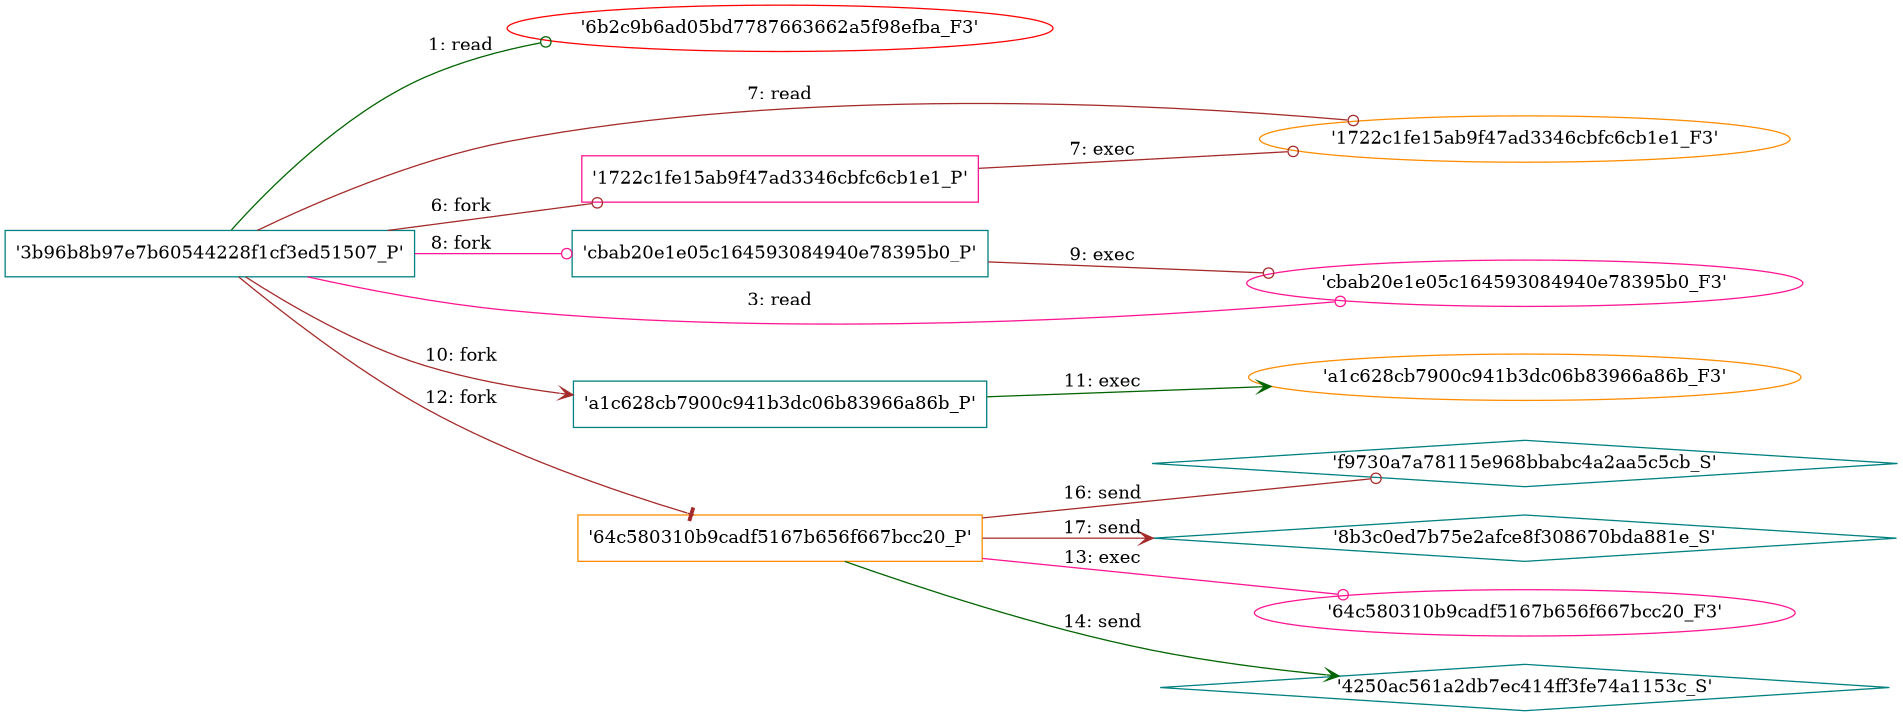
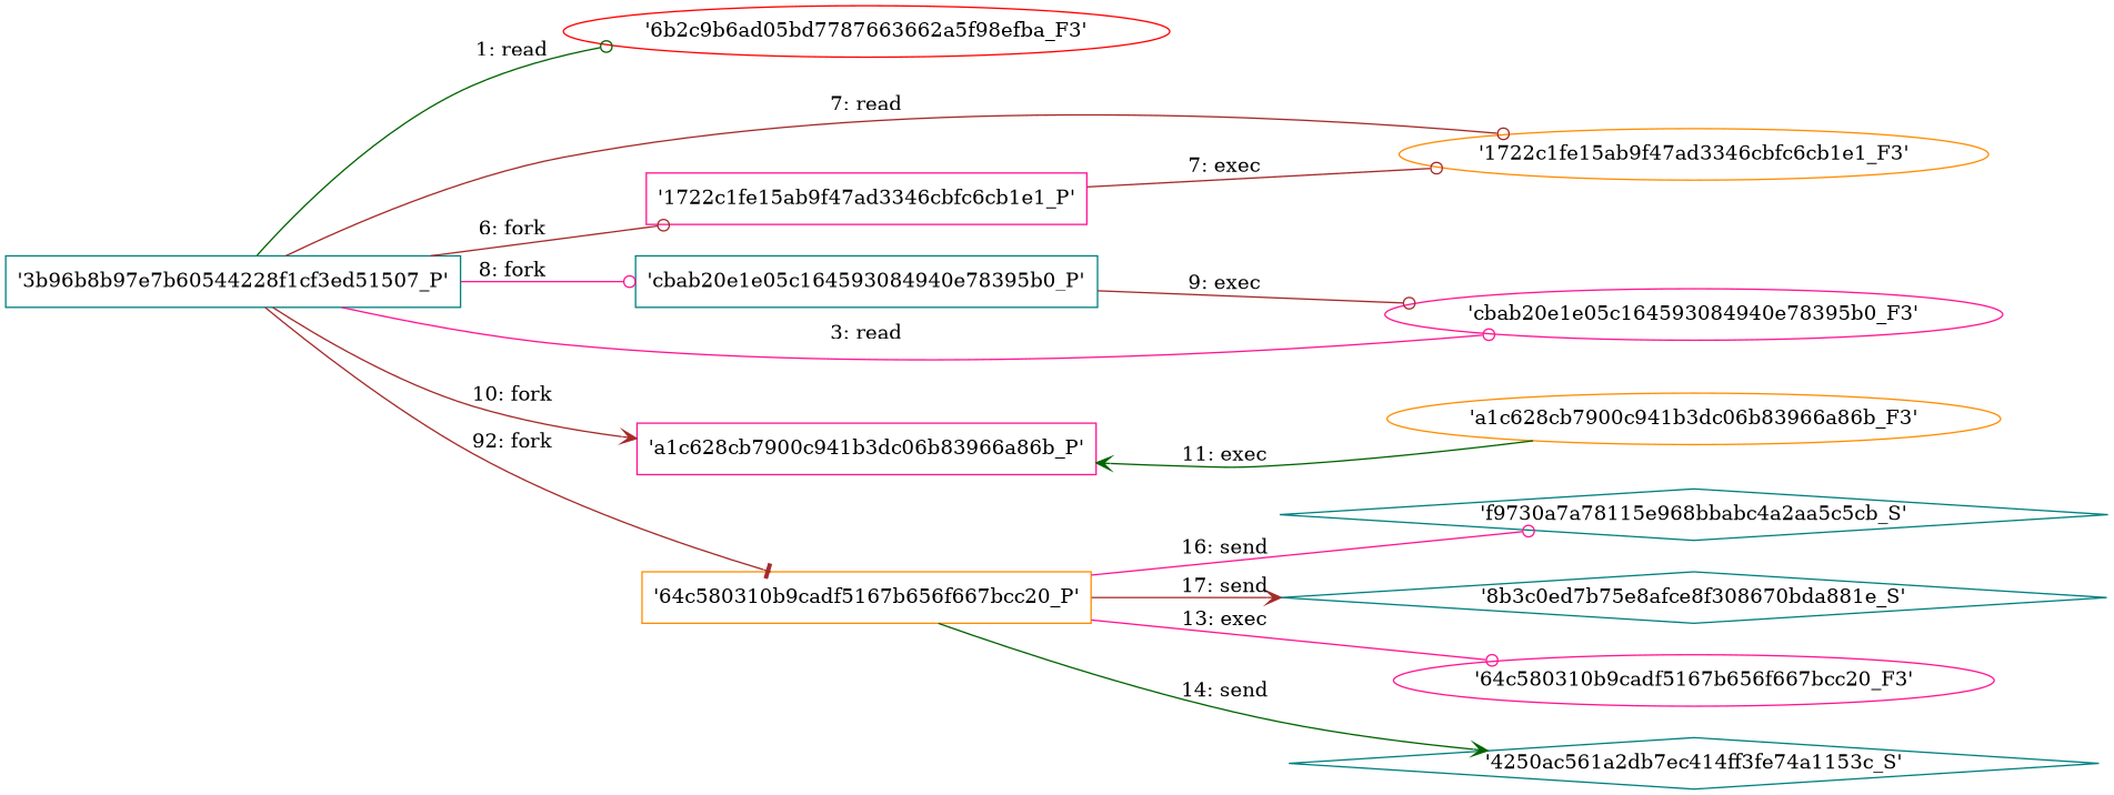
  digraph {
    engine=neato
    fixedsize=false
    fontsize=10
    nodesep=0.3
    rankdir=LR
    ranksep=0
    splines=true
    node [color=teal node_type=File shape=ellipse]
    edge [arrowhead=odot color=brown]
    "'6b2c9b6ad05bd7787663662a5f98efba_F3'" [color=red]
    "'3b96b8b97e7b60544228f1cf3ed51507_P'" [node_type=Process shape=box]
    "'1722c1fe15ab9f47ad3346cbfc6cb1e1_F3'" [color=darkorange]
    "'cbab20e1e05c164593084940e78395b0_F3'" [color=deeppink]
    "'1722c1fe15ab9f47ad3346cbfc6cb1e1_P'" [color=deeppink node_type=Process shape=box]
    "'cbab20e1e05c164593084940e78395b0_P'" [node_type=Process shape=box]
-   "'a1c628cb7900c941b3dc06b83966a86b_P'" [node_type=Process shape=box]
+   "'a1c628cb7900c941b3dc06b83966a86b_P'" [color=deeppink node_type=Process shape=box]
    "'64c580310b9cadf5167b656f667bcc20_P'" [color=darkorange node_type=Process shape=box]
    "'a1c628cb7900c941b3dc06b83966a86b_F3'" [color=darkorange]
    "'64c580310b9cadf5167b656f667bcc20_F3'" [color=deeppink]
    "'4250ac561a2db7ec414ff3fe74a1153c_S'" [node_type=Socket shape=diamond]
    n12 [label="'f9730a7a78115e968bbabc4a2aa5c5cb_S'" node_type=Socket shape=diamond]
-   "'8b3c0ed7b75e8afce8f308670bda881e_S'" [node_type=Socket shape=diamond label="'8b3c0ed7b75e2afce8f308670bda881e_S'"]
+   "'8b3c0ed7b75e8afce8f308670bda881e_S'" [node_type=Socket shape=diamond]
    "'3b96b8b97e7b60544228f1cf3ed51507_P'" -> "'6b2c9b6ad05bd7787663662a5f98efba_F3'" [color=darkgreen label="1: read"]
    "'3b96b8b97e7b60544228f1cf3ed51507_P'" -> "'1722c1fe15ab9f47ad3346cbfc6cb1e1_F3'" [label="7: read"]
    "'3b96b8b97e7b60544228f1cf3ed51507_P'" -> "'cbab20e1e05c164593084940e78395b0_F3'" [color=deeppink label="3: read"]
    "'3b96b8b97e7b60544228f1cf3ed51507_P'" -> "'1722c1fe15ab9f47ad3346cbfc6cb1e1_P'" [label="6: fork"]
    "'3b96b8b97e7b60544228f1cf3ed51507_P'" -> "'cbab20e1e05c164593084940e78395b0_P'" [color=deeppink label="8: fork"]
    "'3b96b8b97e7b60544228f1cf3ed51507_P'" -> "'a1c628cb7900c941b3dc06b83966a86b_P'" [arrowhead=vee label="10: fork"]
-   "'3b96b8b97e7b60544228f1cf3ed51507_P'" -> "'64c580310b9cadf5167b656f667bcc20_P'" [arrowhead=tee label="12: fork"]
+   "'3b96b8b97e7b60544228f1cf3ed51507_P'" -> "'64c580310b9cadf5167b656f667bcc20_P'" [arrowhead=tee label="92: fork"]
    "'1722c1fe15ab9f47ad3346cbfc6cb1e1_P'" -> "'1722c1fe15ab9f47ad3346cbfc6cb1e1_F3'" [label="7: exec"]
    "'cbab20e1e05c164593084940e78395b0_P'" -> "'cbab20e1e05c164593084940e78395b0_F3'" [label="9: exec"]
-   "'a1c628cb7900c941b3dc06b83966a86b_P'" -> "'a1c628cb7900c941b3dc06b83966a86b_F3'" [arrowhead=vee color=darkgreen label="11: exec"]
+   "'a1c628cb7900c941b3dc06b83966a86b_F3'" -> "'a1c628cb7900c941b3dc06b83966a86b_P'" [arrowhead=vee color=darkgreen label="11: exec"]
    "'64c580310b9cadf5167b656f667bcc20_P'" -> "'64c580310b9cadf5167b656f667bcc20_F3'" [color=deeppink label="13: exec"]
    "'64c580310b9cadf5167b656f667bcc20_P'" -> "'4250ac561a2db7ec414ff3fe74a1153c_S'" [arrowhead=vee color=darkgreen label="14: send"]
-   "'64c580310b9cadf5167b656f667bcc20_P'" -> n12 [label="16: send"]
+   "'64c580310b9cadf5167b656f667bcc20_P'" -> n12 [color=deeppink label="16: send"]
    "'64c580310b9cadf5167b656f667bcc20_P'" -> "'8b3c0ed7b75e8afce8f308670bda881e_S'" [arrowhead=vee label="17: send"]
  }
